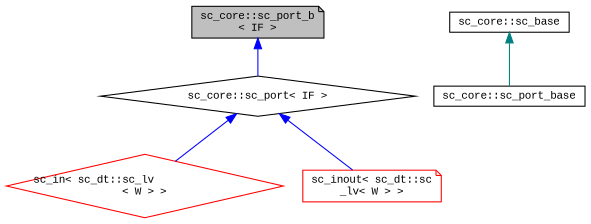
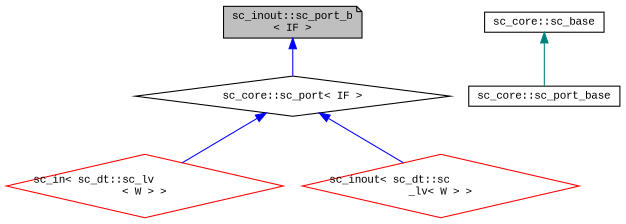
  digraph {
    fontname="Liberation Mono"
    node [color=black fillcolor=white fontname="Liberation Mono" fontsize=10 shape=note style=filled]
    edge [color=blue dir=back fontname="Liberation Mono" fontsize=10 labelfontname=FreeSans labelfontsize=10 style=solid]
-   n1 [fillcolor=grey75 fontcolor=black height=0.2 label="sc_core::sc_port_b\l\< IF \>" width=0.4]
+   n1 [fillcolor=grey75 fontcolor=black height=0.2 label="sc_inout::sc_port_b\l\< IF \>" width=0.4]
    n2 [height=0.2 label="sc_core::sc_port\< IF \>" shape=diamond width=0.4]
    n3 [color=red height=0.2 label="sc_in\< sc_dt::sc_lv\l\< W \> \>" shape=diamond width=0.4]
-   n4 [color=red height=0.2 label="sc_inout\< sc_dt::sc\l_lv\< W \> \>" width=0.4]
+   n4 [color=red height=0.2 label="sc_inout\< sc_dt::sc\l_lv\< W \> \>" shape=diamond width=0.4]
    n5 [height=0.2 label="sc_core::sc_port_base" shape=box width=0.4]
    n6 [height=0.2 label="sc_core::sc_base" shape=box width=0.4]
    n1 -> n2
    n2 -> n3
    n2 -> n4
    n6 -> n5 [color=teal]
  }
